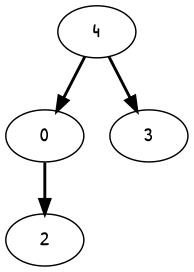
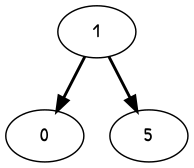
  digraph {
    fontname="Patrick Hand"
    rankdir=TB
    node [fontname="Patrick Hand"]
    edge [fontname="Patrick Hand" style=bold]
    0
-   2
-   1 [label=4]
-   3
-   0 -> 2
+   1
+   3 [label=5]
    1 -> 0
    1 -> 3
  }
